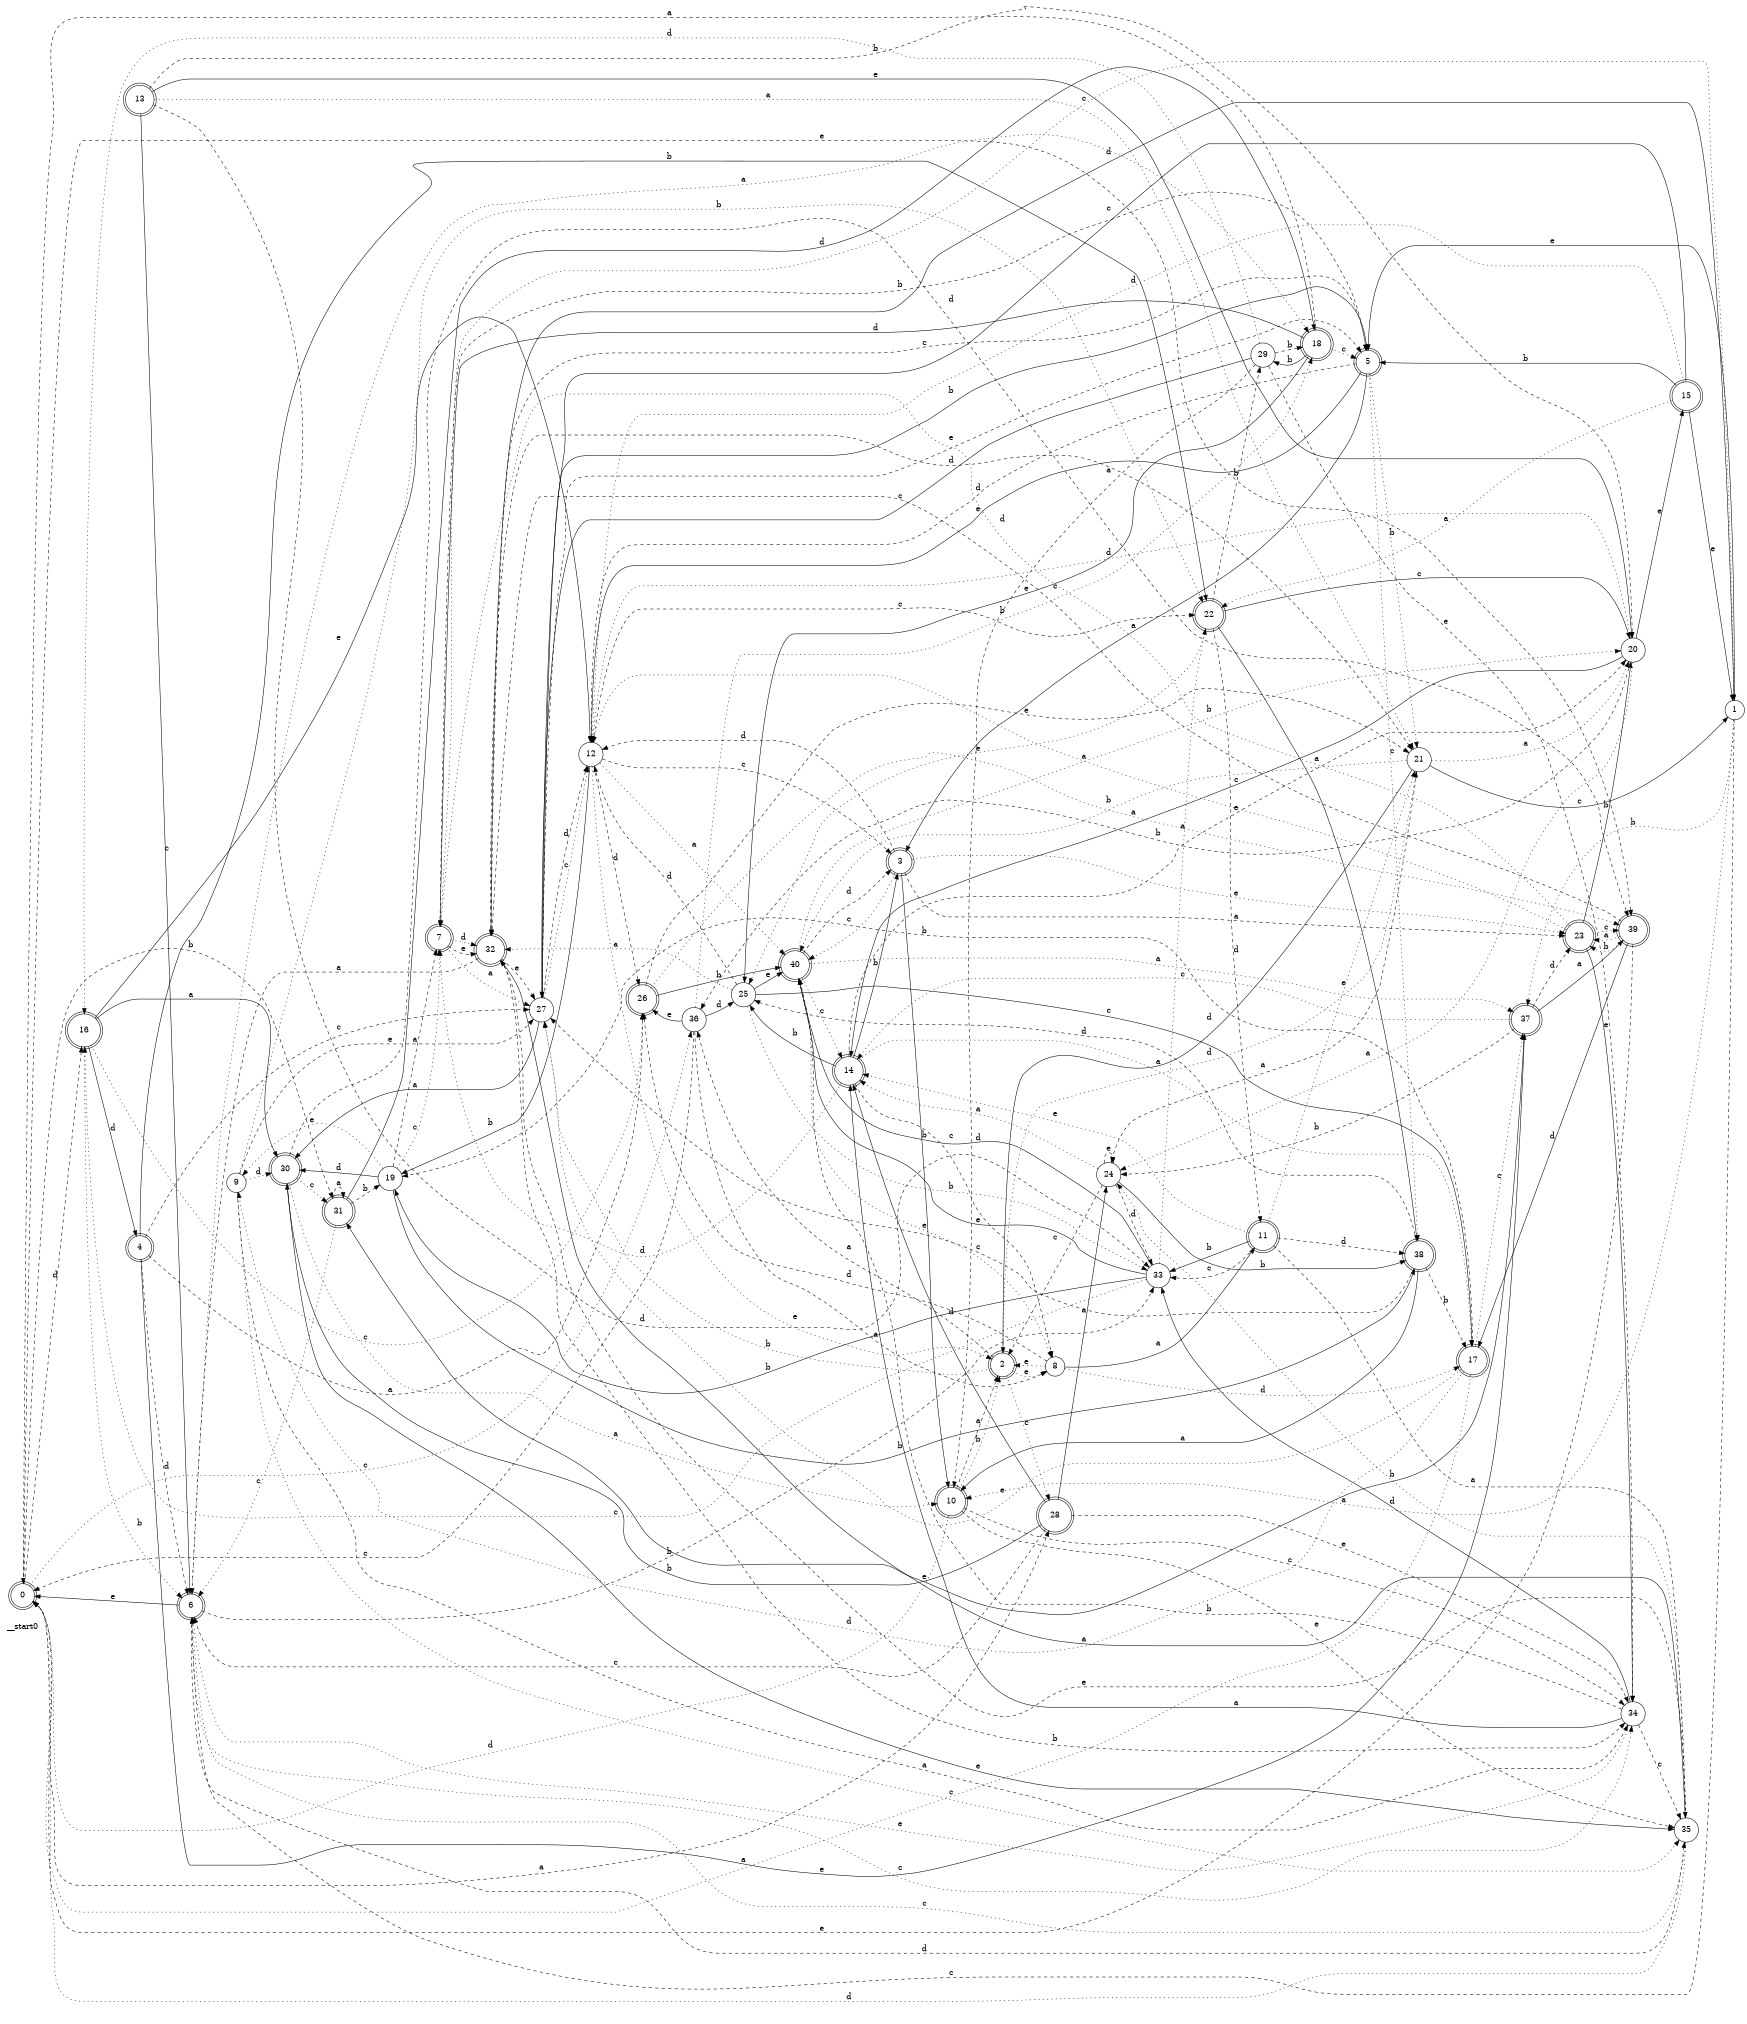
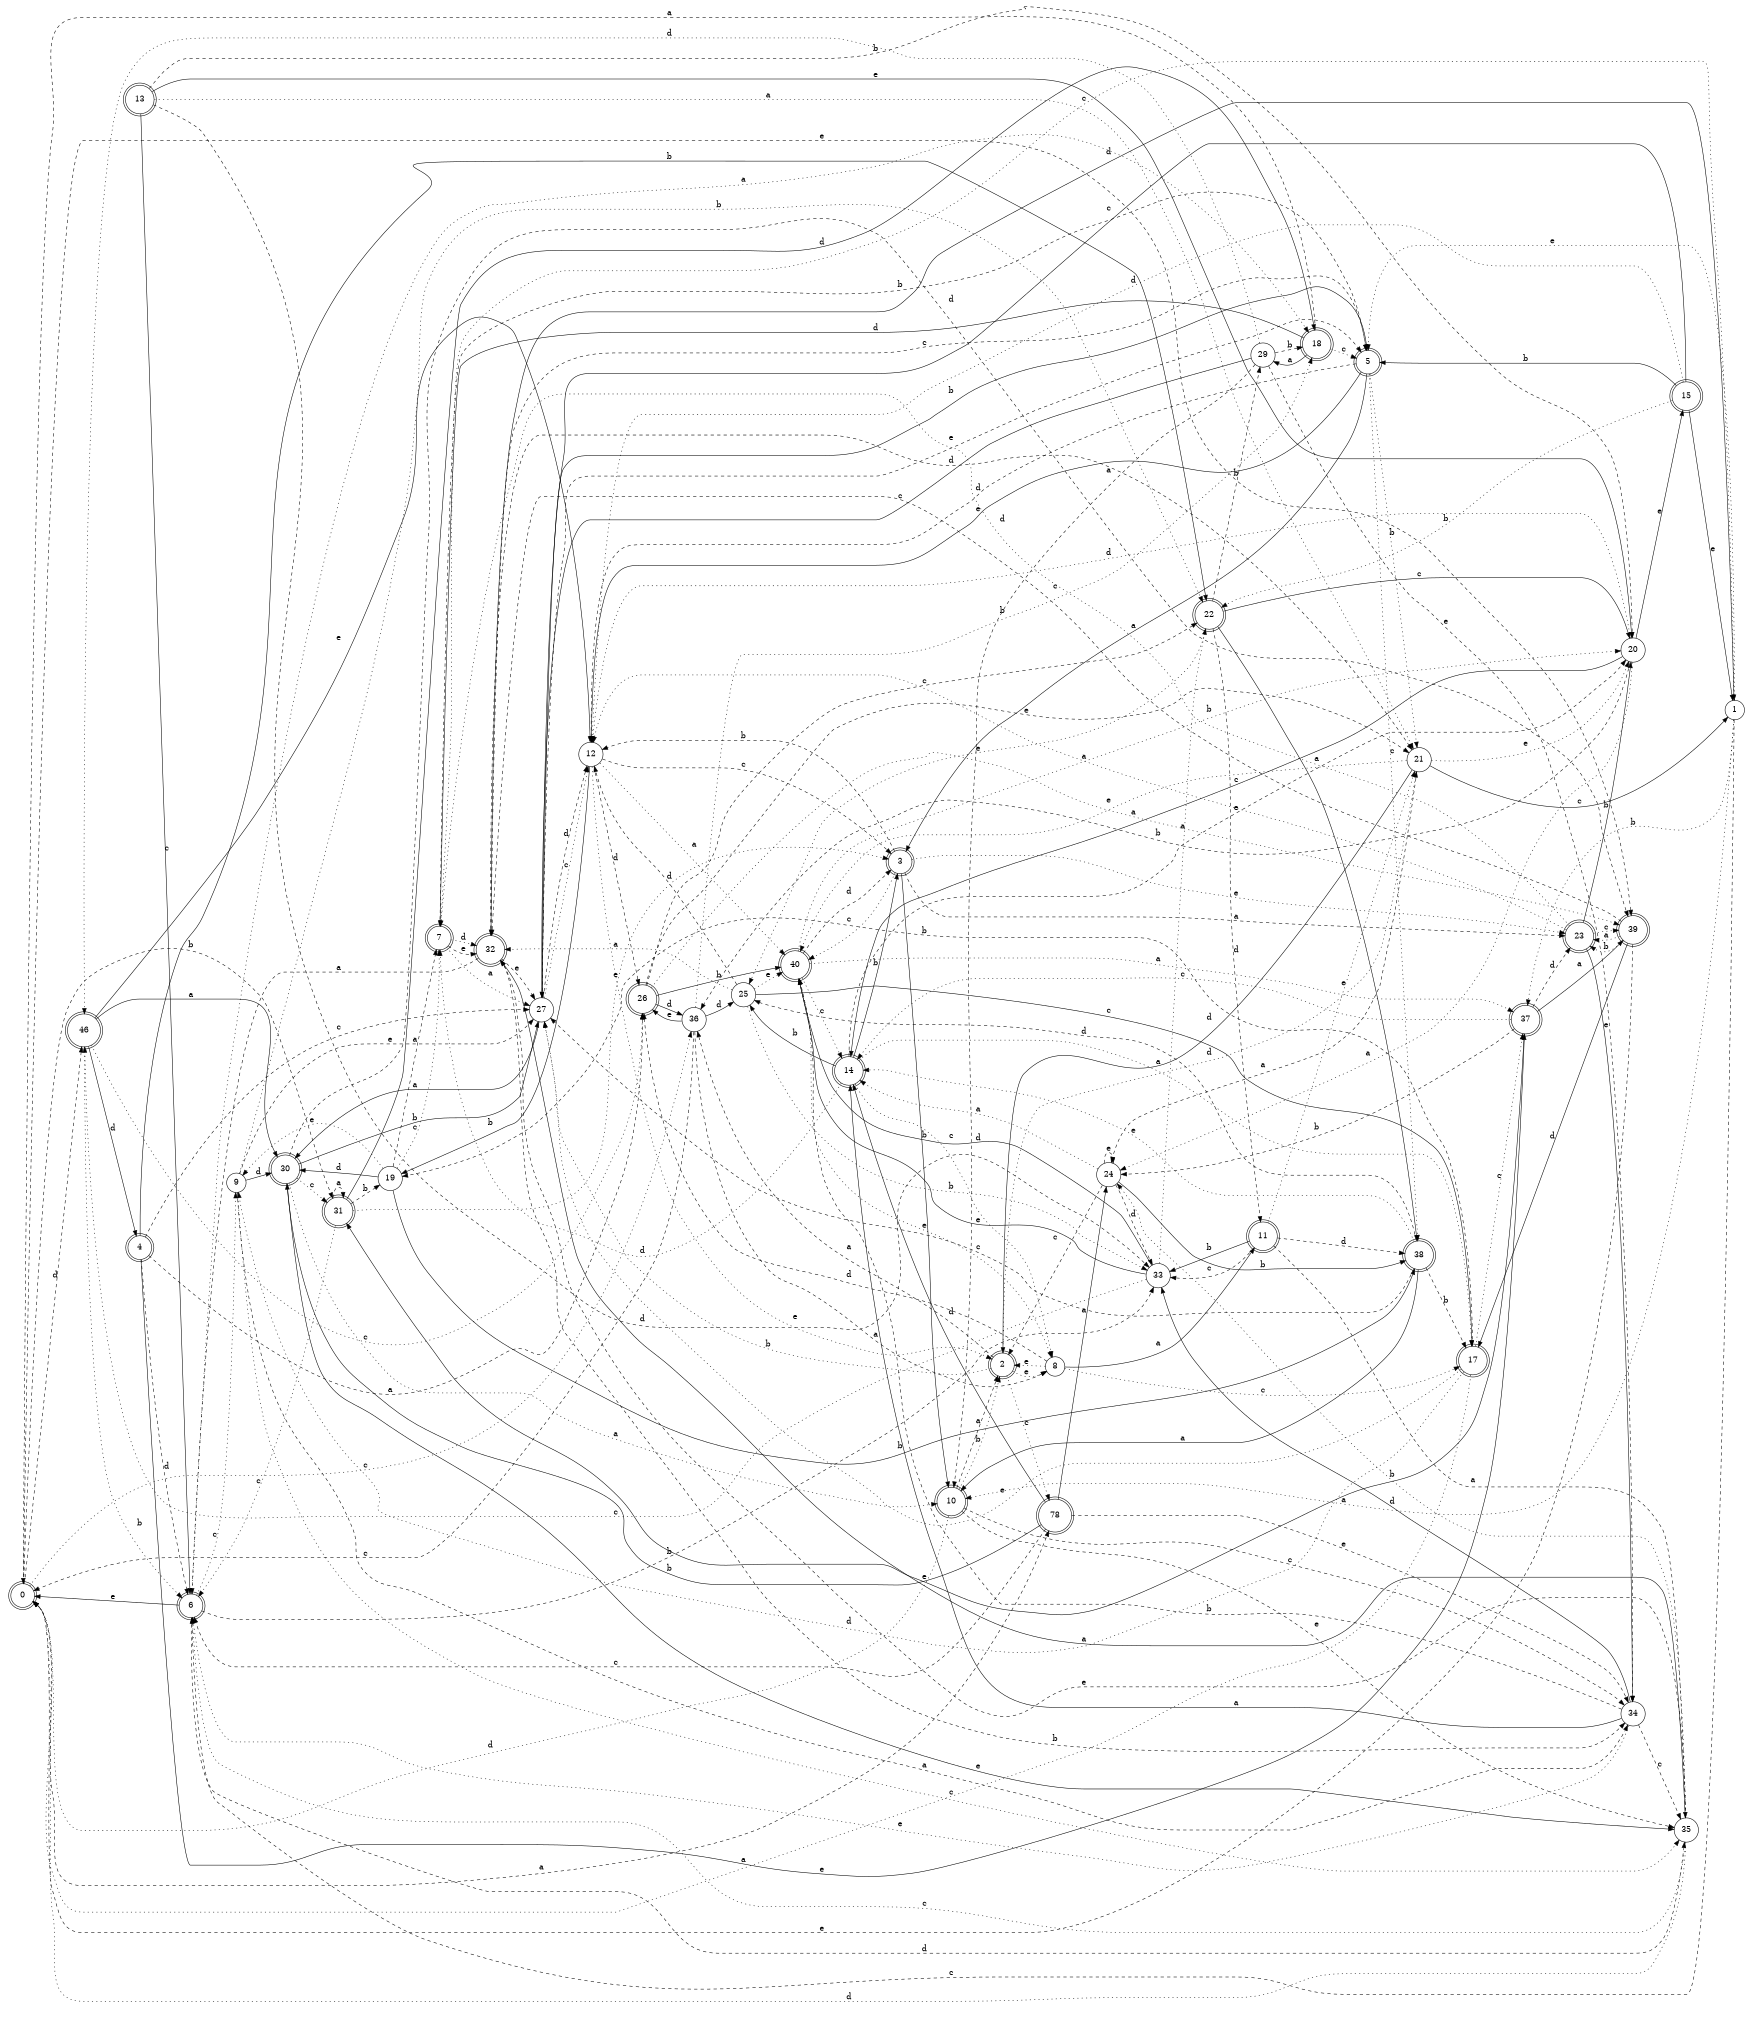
  digraph {
    rankdir=LR
    node [shape=doublecircle color=black fillcolor=white style="rounded,filled"]
    edge [style=dotted]
-   __start0 [shape=none color="" fillcolor="" style=""]
    n2 [label=0]
-   n3 [label=16]
-   n4 [label=28]
+   n3 [label=46]
+   n4 [label=78]
    n5 [label=31]
    n6 [label=36 shape=circle style=filled]
    n7 [label=39]
    n8 [label=6]
    n9 [label=12 shape=circle style=filled]
    n10 [label=4]
    n11 [label=26]
    n12 [label=30]
    n13 [label=34 shape=circle style=filled]
    n14 [label=14]
    n15 [label=24 shape=circle style=filled]
    n16 [label=3]
    n17 [label=18]
    n18 [label=19 shape=circle style=filled]
    n19 [label=8 shape=circle style=filled]
    n20 [label=25 shape=circle style=filled]
    n21 [label=32]
    n22 [label=23]
    n23 [label=17]
    n24 [label=1 shape=circle style=filled]
    n25 [label=5]
    n26 [label=10]
    n27 [label=37]
    n28 [label=21 shape=circle style=filled]
    n29 [label=38]
    n30 [label=33 shape=circle style=filled]
    n31 [label=35 shape=circle style=filled]
    n32 [label=2]
    n33 [label=27 shape=circle style=filled]
    n34 [label=11]
    n35 [label=40]
    n36 [label=20 shape=circle style=filled]
    n37 [label=7]
    n38 [label=22]
    n39 [label=29 shape=circle style=filled]
    n40 [label=9 shape=circle style=filled]
    n41 [label=13]
    n42 [label=15]
    n2 -> n3 [label=d style=dashed]
    n2 -> n4 [label=a style=dashed]
    n2 -> n5 [label=b style=dashed]
    n2 -> n6 [label=c]
    n2 -> n7 [label=e style=dashed]
    n3 -> n8 [label=b]
    n3 -> n9 [label=e style=solid]
    n3 -> n10 [label=d style=solid]
    n3 -> n11 [label=c]
    n3 -> n12 [label=a style=solid]
    n4 -> n8 [label=c style=dashed]
    n4 -> n12 [label=b style=solid]
    n4 -> n13 [label=e style=dashed]
    n4 -> n14 [label=d style=solid]
    n4 -> n15 [label=a style=solid]
    n5 -> n5 [label=a style=dashed]
    n5 -> n8 [label=c]
+   n5 -> n16 [label=e]
    n5 -> n17 [label=d style=solid]
    n5 -> n18 [label=b style=dashed]
    n6 -> n2 [label=c style=dashed]
    n6 -> n11 [label=e style=solid]
    n6 -> n17 [label=b]
    n6 -> n19 [label=a style=dashed]
    n6 -> n20 [label=d style=solid]
    n7 -> n2 [label=e style=dashed]
    n7 -> n21 [label=c style=dashed]
    n7 -> n22 [label=a]
    n7 -> n22 [label=b]
    n7 -> n23 [label=d style=solid]
    n8 -> n2 [label=e style=solid]
-   n8 -> n13 [label=c]
+   n8 -> n40 [label=c]
    n8 -> n17 [label=a]
    n8 -> n30 [label=b style=dashed]
    n8 -> n31 [label=d style=dashed]
    n9 -> n11 [label=d style=dashed]
    n9 -> n16 [label=c style=dashed]
    n9 -> n18 [label=b style=solid]
    n9 -> n32 [label=e]
    n9 -> n35 [label=a]
    n10 -> n8 [label=d style=dashed]
    n10 -> n11 [label=a style=dashed]
    n10 -> n27 [label=e style=solid]
    n10 -> n33 [label=c style=dashed]
    n10 -> n38 [label=b style=solid]
+   n11 -> n6 [label=d style=solid]
    n11 -> n7 [label=a]
    n11 -> n28 [label=e style=dashed]
    n11 -> n35 [label=b style=solid]
-   n9 -> n38 [label=c style=dashed]
+   n11 -> n38 [label=c style=dashed]
    n12 -> n5 [label=c]
    n12 -> n7 [label=d style=dashed]
    n12 -> n26 [label=a]
    n12 -> n31 [label=e style=solid]
+   n12 -> n33 [label=b style=solid]
    n13 -> n8 [label=e]
    n13 -> n14 [label=a style=solid]
    n13 -> n30 [label=d style=solid]
    n13 -> n31 [label=c style=dashed]
    n13 -> n35 [label=b style=dashed]
    n14 -> n16 [label=b style=solid]
-   n14 -> n19 [label=c style=dashed]
+   n14 -> n19 [label=c]
    n14 -> n20 [label=b style=solid]
    n14 -> n23 [label=a]
    n14 -> n36 [label=e style=dashed]
    n14 -> n37 [label=d]
    n15 -> n14 [label=a]
    n15 -> n15 [label=e style=dashed]
    n15 -> n29 [label=b style=solid]
    n15 -> n30 [label=d style=dashed]
    n15 -> n32 [label=c style=dashed]
-   n16 -> n9 [label=d style=dashed]
+   n16 -> n9 [label=b style=dashed]
    n16 -> n22 [label=a style=dashed]
    n16 -> n22 [label=e]
    n16 -> n26 [label=b style=solid]
    n16 -> n35 [label=c]
    n17 -> n2 [label=a style=dashed]
-   n17 -> n20 [label=e style=solid]
    n17 -> n25 [label=c]
    n17 -> n37 [label=d style=solid]
-   n17 -> n39 [label=b style=solid]
+   n17 -> n39 [label=a style=solid]
    n18 -> n12 [label=d style=solid]
    n18 -> n29 [label=b style=solid]
    n18 -> n37 [label=a style=dashed]
    n18 -> n37 [label=c]
    n18 -> n40 [label=e]
    n19 -> n11 [label=d style=dashed]
-   n19 -> n23 [label=d]
+   n19 -> n23 [label=c]
    n19 -> n32 [label=e]
    n19 -> n34 [label=a style=solid]
    n20 -> n9 [label=d style=dashed]
    n20 -> n21 [label=a]
    n20 -> n23 [label=c style=solid]
    n20 -> n30 [label=b]
-   n20 -> n35 [label=e style=solid]
+   n20 -> n35 [label=e]
    n21 -> n8 [label=a style=dashed]
    n21 -> n13 [label=b style=dashed]
    n21 -> n25 [label=c style=dashed]
    n21 -> n28 [label=d style=dashed]
    n21 -> n33 [label=e style=dashed]
    n22 -> n7 [label=c]
    n22 -> n9 [label=a]
    n22 -> n13 [label=e style=solid]
    n22 -> n36 [label=b style=solid]
    n22 -> n37 [label=d]
    n23 -> n2 [label=a]
    n23 -> n18 [label=b style=dashed]
    n23 -> n27 [label=c]
    n23 -> n33 [label=e]
    n23 -> n40 [label=d]
    n24 -> n8 [label=c style=dashed]
    n24 -> n21 [label=d style=solid]
-   n24 -> n25 [label=e style=solid]
+   n24 -> n25 [label=e]
    n24 -> n26 [label=a]
    n24 -> n27 [label=b]
    n25 -> n9 [label=d style=dashed]
    n25 -> n9 [label=e style=solid]
    n25 -> n16 [label=a style=solid]
    n25 -> n28 [label=b]
    n25 -> n29 [label=c]
    n26 -> n2 [label=d]
    n26 -> n13 [label=c style=dashed]
    n26 -> n31 [label=e style=dashed]
    n26 -> n32 [label=a style=dashed]
    n26 -> n32 [label=b]
    n27 -> n5 [label=e style=solid]
    n27 -> n7 [label=a style=solid]
    n27 -> n14 [label=c]
    n27 -> n15 [label=b style=dashed]
    n27 -> n22 [label=d style=dashed]
    n28 -> n15 [label=a style=dashed]
    n28 -> n24 [label=c style=solid]
    n28 -> n32 [label=d style=solid]
-   n28 -> n35 [label=b]
-   n28 -> n36 [label=a]
-   n34 -> n14 [label=e]
+   n28 -> n35 [label=e]
+   n28 -> n36 [label=e]
+   n29 -> n14 [label=e]
    n29 -> n20 [label=d style=dashed]
    n29 -> n23 [label=b style=dashed]
    n29 -> n26 [label=a style=solid]
    n29 -> n33 [label=c style=dashed]
    n30 -> n3 [label=c]
-   n30 -> n18 [label=b style=solid]
    n30 -> n35 [label=d style=solid]
    n30 -> n35 [label=e style=solid]
    n30 -> n38 [label=a]
    n31 -> n2 [label=d]
    n31 -> n8 [label=c]
    n31 -> n15 [label=b]
    n31 -> n21 [label=a style=solid]
    n31 -> n21 [label=e style=dashed]
    n32 -> n4 [label=c]
    n32 -> n6 [label=a style=dashed]
    n32 -> n19 [label=e]
    n32 -> n28 [label=d]
    n32 -> n33 [label=b]
    n33 -> n9 [label=c]
    n33 -> n9 [label=d style=dashed]
    n33 -> n12 [label=a style=solid]
    n33 -> n25 [label=b style=solid]
    n33 -> n25 [label=e style=dashed]
    n34 -> n28 [label=e]
    n34 -> n29 [label=d style=dashed]
    n34 -> n30 [label=b style=solid]
    n34 -> n30 [label=c style=dashed]
    n34 -> n31 [label=a style=dashed]
    n35 -> n14 [label=c]
    n35 -> n16 [label=d style=dashed]
    n35 -> n19 [label=e]
    n35 -> n27 [label=a]
    n35 -> n36 [label=b]
    n36 -> n6 [label=b style=dashed]
    n36 -> n9 [label=d]
    n36 -> n14 [label=c style=solid]
    n36 -> n15 [label=a]
    n36 -> n42 [label=e style=solid]
    n37 -> n21 [label=d]
    n37 -> n21 [label=e style=dashed]
    n37 -> n24 [label=c]
    n37 -> n25 [label=b style=dashed]
    n37 -> n33 [label=a]
    n38 -> n20 [label=e]
    n38 -> n29 [label=a style=solid]
    n38 -> n34 [label=d style=dashed]
    n38 -> n36 [label=c style=solid]
    n38 -> n39 [label=b style=dashed]
    n39 -> n3 [label=d]
    n39 -> n13 [label=e style=dashed]
    n39 -> n17 [label=b style=dashed]
    n39 -> n26 [label=a style=dashed]
    n39 -> n33 [label=c style=solid]
-   n40 -> n12 [label=d]
+   n40 -> n12 [label=d style=solid]
    n40 -> n13 [label=a style=dashed]
    n40 -> n31 [label=c]
    n40 -> n33 [label=e style=dashed]
    n40 -> n38 [label=b]
    n41 -> n8 [label=c style=solid]
    n41 -> n28 [label=a]
    n41 -> n30 [label=d style=dashed]
    n41 -> n36 [label=b style=dashed]
    n41 -> n36 [label=e style=solid]
    n42 -> n9 [label=d]
    n42 -> n24 [label=e style=solid]
    n42 -> n25 [label=b style=solid]
    n42 -> n33 [label=c style=solid]
-   n42 -> n38 [label=a]
+   n42 -> n38 [label=b]
  }
